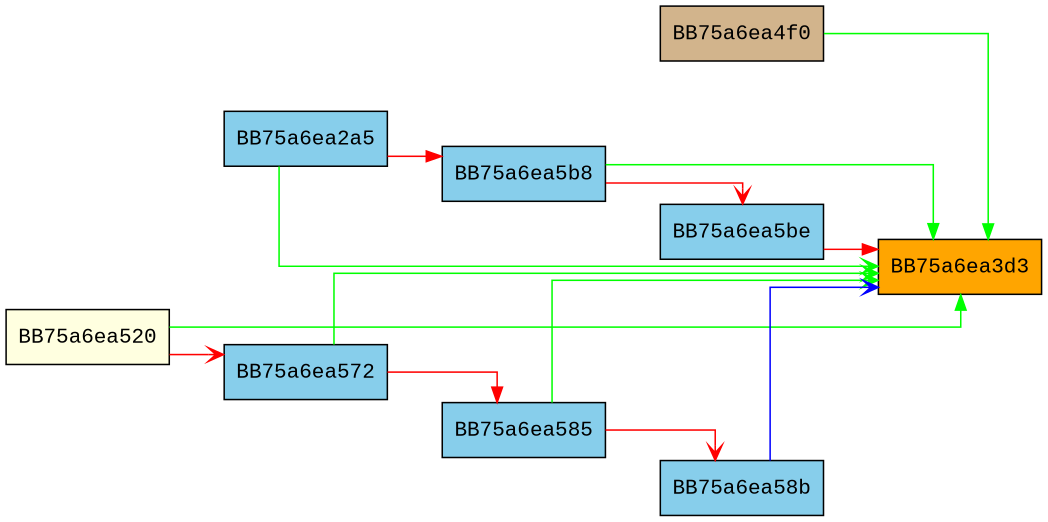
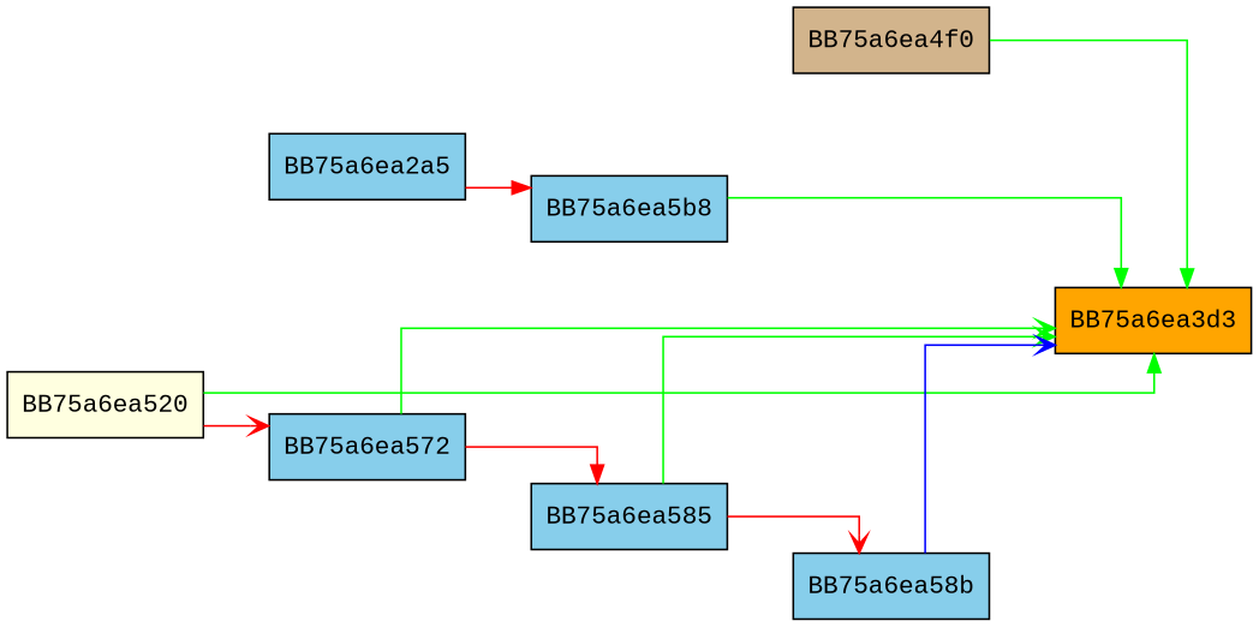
  digraph {
    fontname="Liberation Mono"
    rankdir=LR
    splines=ortho
    node [fillcolor=skyblue fontname="Liberation Mono" shape=box style=filled]
    edge [arrowhead=vee color=green fontname="Liberation Mono"]
    BB75a6ea4f0 [fillcolor=tan]
    n2 [fillcolor=orange label=BB75a6ea3d3]
    n3 [label=BB75a6ea2a5]
    BB75a6ea5b8
    BB75a6ea520 [fillcolor=lightyellow]
    BB75a6ea572
-   BB75a6ea5be
    BB75a6ea585
    BB75a6ea58b
    BB75a6ea4f0 -> n2 [arrowhead=normal]
-   n3 -> n2
    n3 -> BB75a6ea5b8 [arrowhead=normal color=red]
    BB75a6ea5b8 -> n2 [arrowhead=normal]
-   BB75a6ea5b8 -> BB75a6ea5be [color=red]
    BB75a6ea520 -> n2 [arrowhead=normal]
    BB75a6ea520 -> BB75a6ea572 [color=red]
    BB75a6ea572 -> n2
    BB75a6ea572 -> BB75a6ea585 [arrowhead=normal color=red]
-   BB75a6ea5be -> n2 [arrowhead=normal color=red]
    BB75a6ea585 -> n2
    BB75a6ea585 -> BB75a6ea58b [color=red]
    BB75a6ea58b -> n2 [color=blue]
  }
